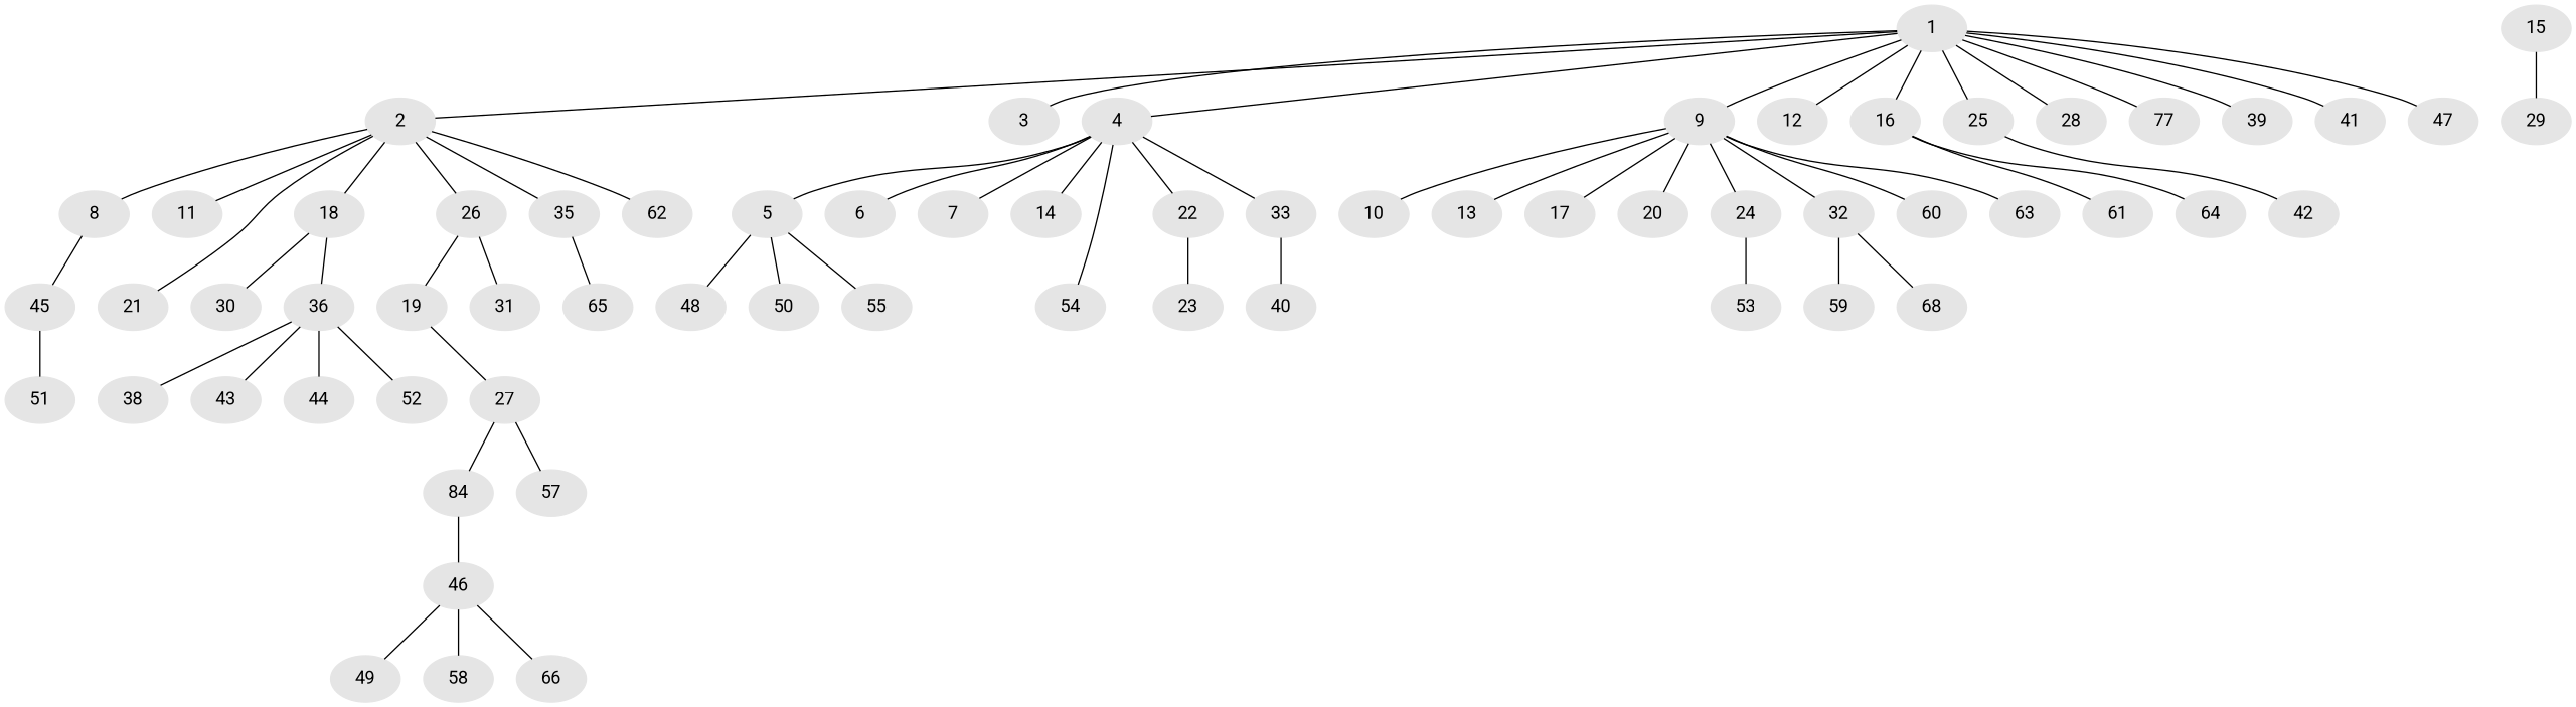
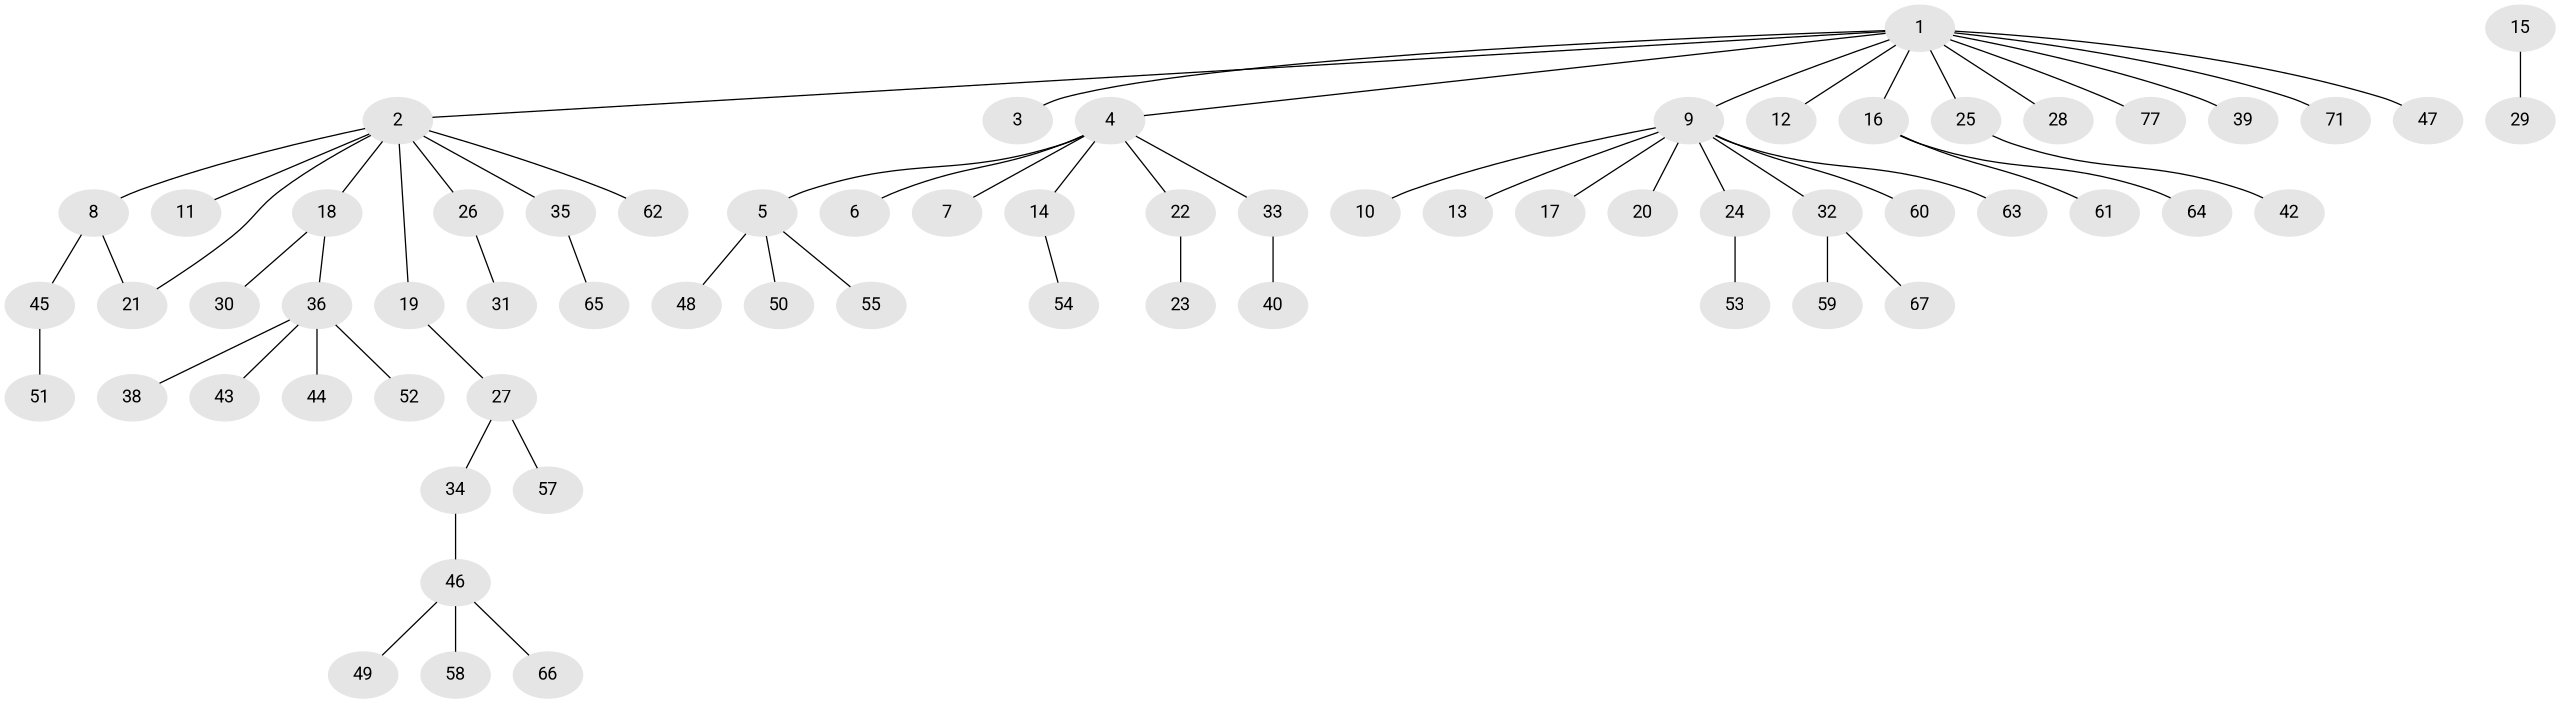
  graph {
    fontname=Roboto
    node [color=gray90 fontname=Roboto style=filled]
    edge [fontname=Roboto]
    1
    2
    3
    4
    9
    12
    16
    25
    28
    n10 [label=77]
    39
-   41
+   41 [label=71]
    47
    8
    11
    18
    19
    21
    26
    35
    62
    5
    6
    7
    14
    22
    33
    54
    10
    13
    17
    20
    24
    32
    60
    63
    61
    64
    42
    45
    15
    29
    30
    36
    27
    31
    65
    48
    50
    55
    23
    40
    51
    53
    59
-   67 [label=68]
+   67
    38
    43
    44
    52
-   34 [label=84]
+   34
    57
    46
    49
    58
    66
    1 -- 2
    1 -- 3
    1 -- 4
    1 -- 9
    1 -- 12
    1 -- 16
    1 -- 25
    1 -- 28
    1 -- n10
    1 -- 39
    1 -- 41
    1 -- 47
    2 -- 8
    2 -- 11
    2 -- 18
-   26 -- 19
+   2 -- 19
    2 -- 21
    2 -- 26
    2 -- 35
    2 -- 62
    4 -- 5
    4 -- 6
    4 -- 7
    4 -- 14
    4 -- 22
    4 -- 33
-   4 -- 54
+   14 -- 54
    9 -- 10
    9 -- 13
    9 -- 17
    9 -- 20
    9 -- 24
    9 -- 32
    9 -- 60
    9 -- 63
    16 -- 61
    16 -- 64
    25 -- 42
+   8 -- 21
    8 -- 45
    18 -- 30
    18 -- 36
    19 -- 27
    26 -- 31
    35 -- 65
    5 -- 48
    5 -- 50
    5 -- 55
    22 -- 23
    33 -- 40
    24 -- 53
    32 -- 59
    32 -- 67
    45 -- 51
    15 -- 29
    36 -- 38
    36 -- 43
    36 -- 44
    36 -- 52
    27 -- 34
    27 -- 57
    34 -- 46
    46 -- 49
    46 -- 58
    46 -- 66
  }
